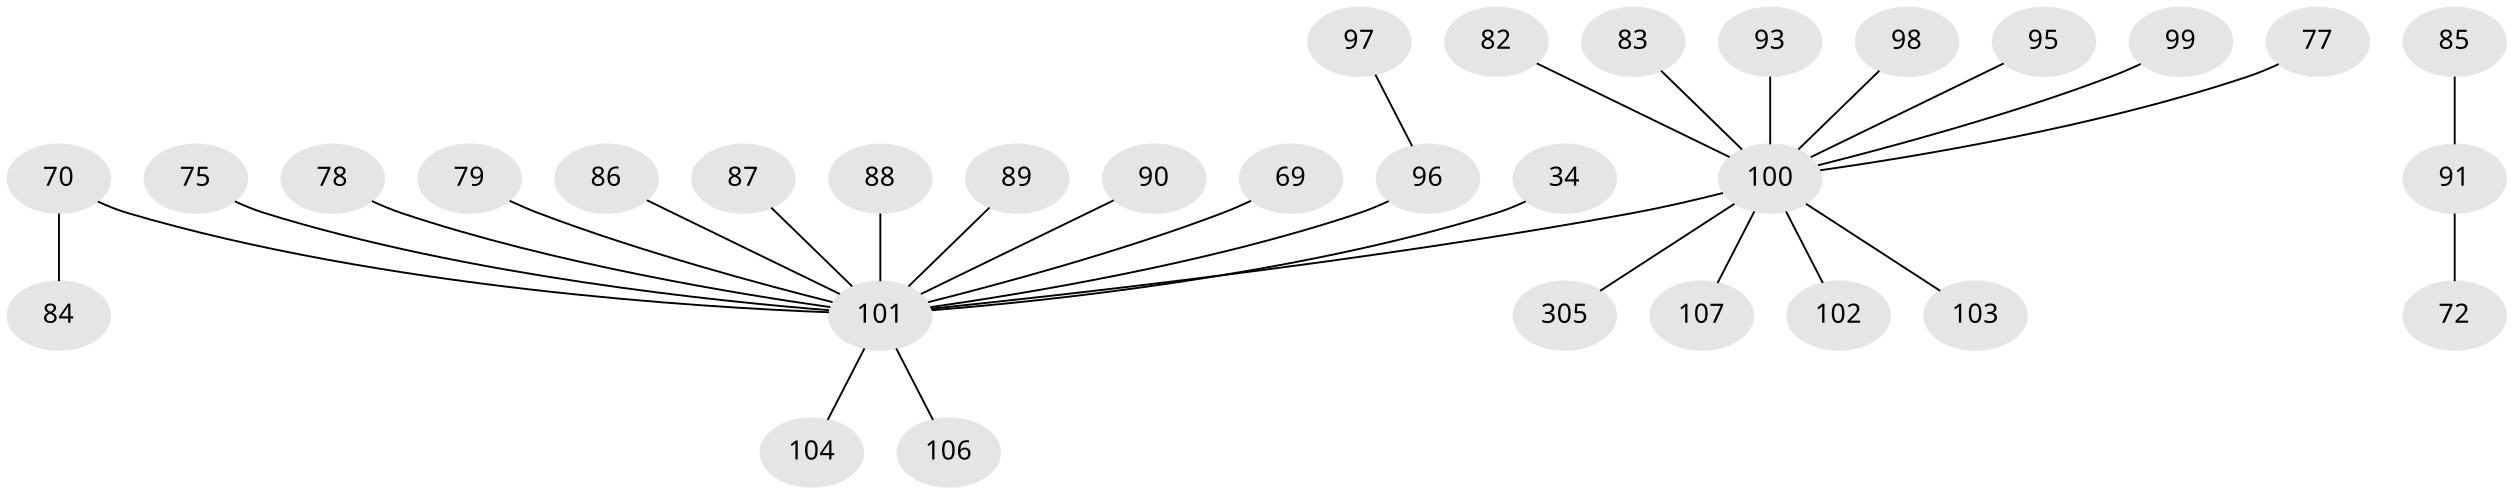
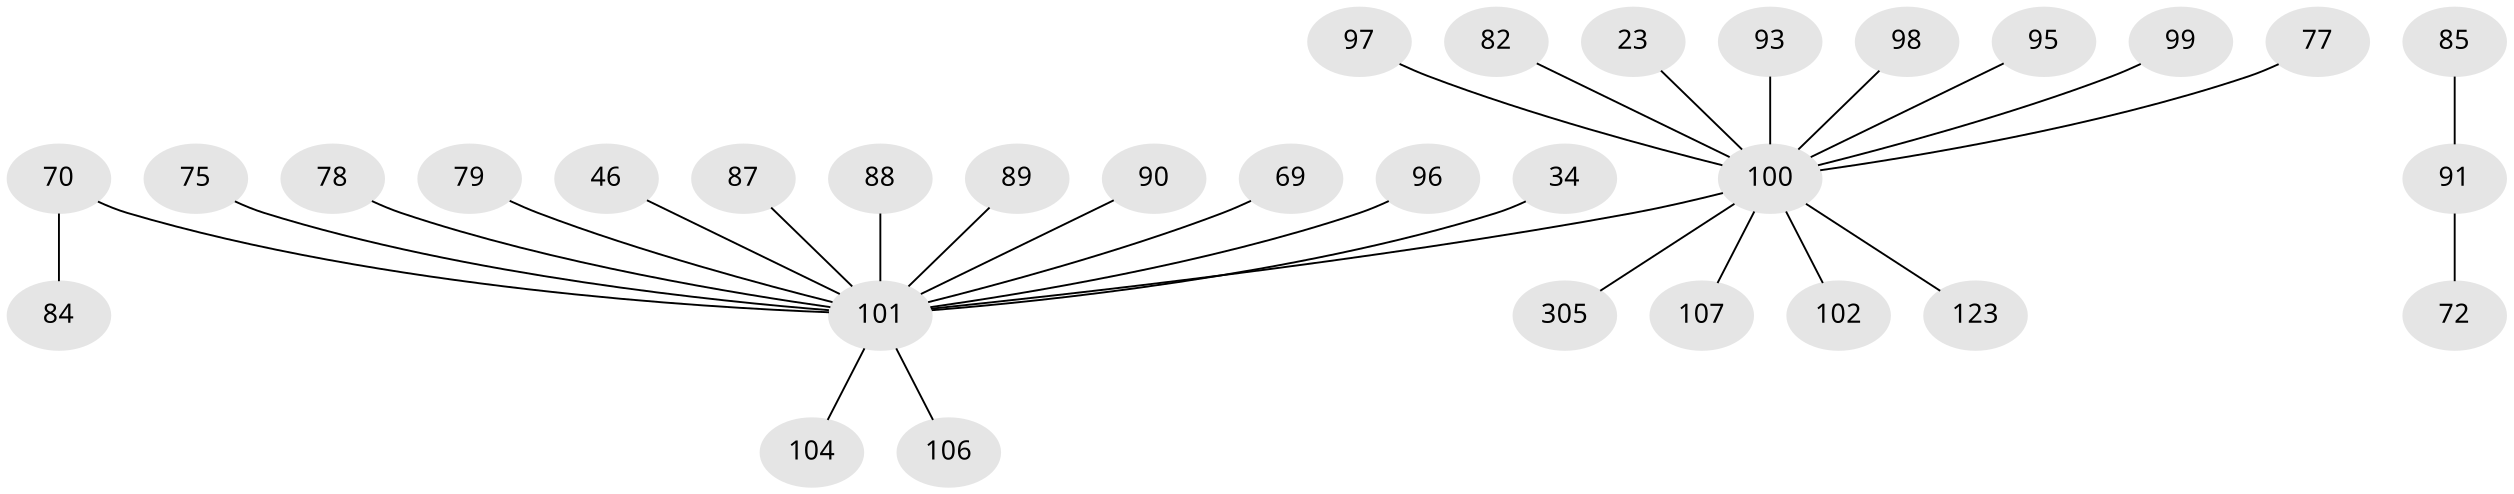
  graph {
    fontname="Noto Sans"
    node [color=gray90 fontname="Noto Sans" style=filled]
    edge [fontname="Noto Sans"]
    101 [super="+55+27+46+29+81+35+73+61+63+67+66"]
    104
    106
    69
    70
    84
    n7 [label=34]
    75
    100 [super="+7+26+31+98+59+71+56+49+58+60+62+65+72+80+76"]
    102
-   103
+   103 [label=123]
    n12 [label=305]
    107
    77
    78
    79
    82
-   83 [super="+17+51"]
+   83 [super="+17+51" label=23]
    85
    91
    n21 [label=72]
-   86
+   86 [label=46]
    87
    88
    89
    90
    93
    n28 [label=98]
    95
    96 [super="+68"]
    97
    99
    101 -- 104
    101 -- 106
    69 -- 101
    70 -- 101
    70 -- 84
    n7 -- 101
    75 -- 101
    100 -- 101
    100 -- 102
    100 -- 103
    100 -- n12
    100 -- 107
    77 -- 100
    78 -- 101
    79 -- 101
    82 -- 100
    83 -- 100
    85 -- 91
    91 -- n21
    86 -- 101
    87 -- 101
    88 -- 101
    89 -- 101
    90 -- 101
    93 -- 100
    n28 -- 100
    95 -- 100
    96 -- 101
-   97 -- 96
+   97 -- 100
    99 -- 100
  }
